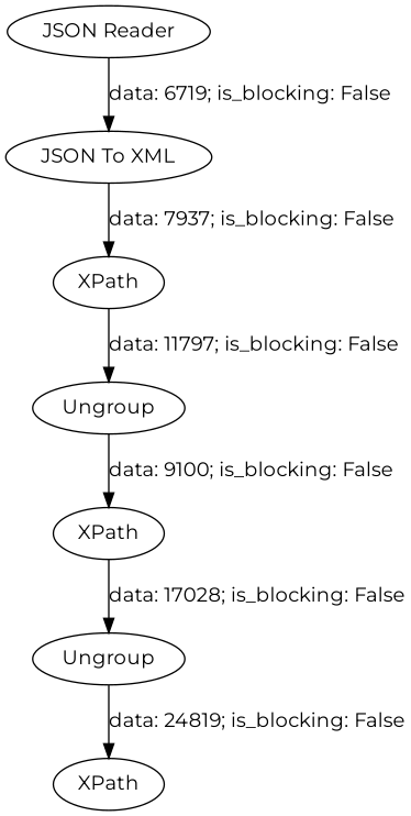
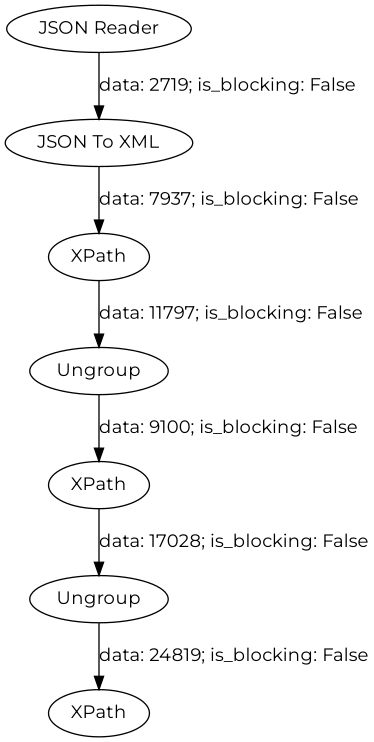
  digraph {
    rankdir=TB
    fontname=Montserrat
    node [fontname=Montserrat]
    edge [fontname=Montserrat]
    n1 [label=XPath]
    n2 [label=Ungroup]
    n3 [label=XPath]
    n4 [label="JSON To XML"]
    n5 [label=XPath]
    n6 [label=Ungroup]
    n7 [label="JSON Reader"]
    n2 -> n3 [label="data: 9100; is_blocking: False"]
    n3 -> n6 [label="data: 17028; is_blocking: False"]
    n4 -> n5 [label="data: 7937; is_blocking: False"]
    n5 -> n2 [label="data: 11797; is_blocking: False"]
    n6 -> n1 [label="data: 24819; is_blocking: False"]
-   n7 -> n4 [label="data: 6719; is_blocking: False"]
+   n7 -> n4 [label="data: 2719; is_blocking: False"]
  }
